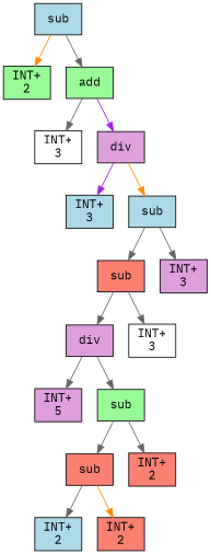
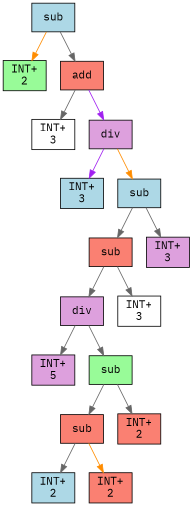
  digraph {
    fontname="IBM Plex Mono"
    node [shape=box style=filled fillcolor=lightblue fontname="IBM Plex Mono"]
    edge [color=gray40 fontname="IBM Plex Mono"]
    n1 [label=sub]
    n2 [label="INT+\n2" fillcolor=palegreen]
-   n3 [label=add fillcolor=palegreen]
+   n3 [label=add fillcolor=salmon]
    n4 [label="INT+\n3" fillcolor=white]
    n5 [label=div fillcolor=plum]
    n6 [label="INT+\n3"]
    n7 [label=sub]
    n8 [label=sub fillcolor=salmon]
    n9 [label="INT+\n3" fillcolor=plum]
    n10 [label=div fillcolor=plum]
    n11 [label="INT+\n3" fillcolor=white]
    n12 [label="INT+\n5" fillcolor=plum]
    n13 [label=sub fillcolor=palegreen]
    n14 [label=sub fillcolor=salmon]
    n15 [label="INT+\n2" fillcolor=salmon]
    n16 [label="INT+\n2"]
    n17 [label="INT+\n2" fillcolor=salmon]
    n1 -> n2 [color=darkorange]
    n1 -> n3
    n3 -> n4
    n3 -> n5 [color=purple]
    n5 -> n6 [color=purple]
    n5 -> n7 [color=darkorange]
    n7 -> n8
    n7 -> n9
    n8 -> n10
    n8 -> n11
    n10 -> n12
    n10 -> n13
    n13 -> n14
    n13 -> n15
    n14 -> n16
    n14 -> n17 [color=darkorange]
  }
